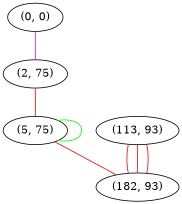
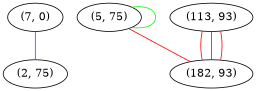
  graph {
    edge [color=red weight=1]
-   "(0, 0)"
+   "(0, 0)" [label="(7, 0)"]
    "(2, 75)"
    "(5, 75)"
    n4 [label="(182, 93)"]
    "(113, 93)"
    "(0, 0)" -- "(2, 75)" [color=purple weight=4]
-   "(2, 75)" -- "(5, 75)"
    "(5, 75)" -- "(5, 75)" [color=green weight=2]
    "(5, 75)" -- n4
    "(113, 93)" -- n4
    "(113, 93)" -- n4
    "(113, 93)" -- n4
  }
